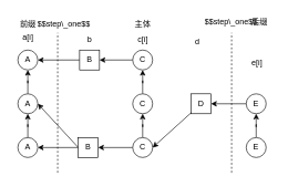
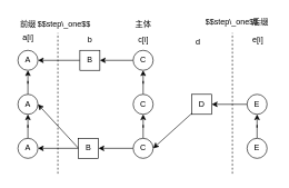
  <mxCell id="0" />
  <mxCell id="1" parent="0" />
  <mxCell id="2" value="A" style="ellipse;whiteSpace=wrap;html=1;aspect=fixed;" vertex="1" parent="1"><mxGeometry x="26" y="75" width="30" height="30" as="geometry" /></mxCell>
  <mxCell id="3" value="a[i]" style="text;html=1;align=center;verticalAlign=middle;resizable=0;points=[];autosize=1;strokeColor=none;fillColor=none;" vertex="1" parent="1"><mxGeometry x="24" y="43" width="34" height="26" as="geometry" /></mxCell>
  <mxCell id="4" style="edgeStyle=orthogonalEdgeStyle;rounded=0;orthogonalLoop=1;jettySize=auto;html=1;exitX=0.5;exitY=0;exitDx=0;exitDy=0;" edge="1" parent="1" source="5" target="2"><mxGeometry relative="1" as="geometry" /></mxCell>
  <mxCell id="5" value="A" style="ellipse;whiteSpace=wrap;html=1;aspect=fixed;" vertex="1" parent="1"><mxGeometry x="26" y="141" width="30" height="30" as="geometry" /></mxCell>
  <mxCell id="6" style="edgeStyle=orthogonalEdgeStyle;rounded=0;orthogonalLoop=1;jettySize=auto;html=1;exitX=0.5;exitY=0;exitDx=0;exitDy=0;" edge="1" parent="1" source="7" target="5"><mxGeometry relative="1" as="geometry" /></mxCell>
  <mxCell id="7" value="A" style="ellipse;whiteSpace=wrap;html=1;aspect=fixed;" vertex="1" parent="1"><mxGeometry x="26" y="207" width="30" height="30" as="geometry" /></mxCell>
  <mxCell id="8" style="edgeStyle=orthogonalEdgeStyle;rounded=0;orthogonalLoop=1;jettySize=auto;html=1;" edge="1" parent="1" source="9" target="2"><mxGeometry relative="1" as="geometry" /></mxCell>
  <mxCell id="9" value="B" style="rounded=0;whiteSpace=wrap;html=1;" vertex="1" parent="1"><mxGeometry x="119" y="75" width="30" height="30" as="geometry" /></mxCell>
  <mxCell id="10" style="edgeStyle=orthogonalEdgeStyle;rounded=0;orthogonalLoop=1;jettySize=auto;html=1;" edge="1" parent="1" source="12" target="7"><mxGeometry relative="1" as="geometry" /></mxCell>
  <mxCell id="11" style="rounded=0;orthogonalLoop=1;jettySize=auto;html=1;exitX=0;exitY=0.5;exitDx=0;exitDy=0;entryX=1;entryY=0.5;entryDx=0;entryDy=0;" edge="1" parent="1" source="12" target="5"><mxGeometry relative="1" as="geometry" /></mxCell>
  <mxCell id="12" value="B" style="rounded=0;whiteSpace=wrap;html=1;" vertex="1" parent="1"><mxGeometry x="117" y="207" width="30" height="30" as="geometry" /></mxCell>
  <mxCell id="13" style="edgeStyle=orthogonalEdgeStyle;rounded=0;orthogonalLoop=1;jettySize=auto;html=1;exitX=0;exitY=0.5;exitDx=0;exitDy=0;" edge="1" parent="1" source="14" target="9"><mxGeometry relative="1" as="geometry" /></mxCell>
  <mxCell id="14" value="C" style="ellipse;whiteSpace=wrap;html=1;aspect=fixed;" vertex="1" parent="1"><mxGeometry x="199" y="75" width="30" height="30" as="geometry" /></mxCell>
  <mxCell id="15" style="edgeStyle=orthogonalEdgeStyle;rounded=0;orthogonalLoop=1;jettySize=auto;html=1;" edge="1" parent="1" source="16" target="14"><mxGeometry relative="1" as="geometry" /></mxCell>
  <mxCell id="16" value="C" style="ellipse;whiteSpace=wrap;html=1;aspect=fixed;" vertex="1" parent="1"><mxGeometry x="199" y="141" width="30" height="30" as="geometry" /></mxCell>
  <mxCell id="17" style="edgeStyle=orthogonalEdgeStyle;rounded=0;orthogonalLoop=1;jettySize=auto;html=1;exitX=0.5;exitY=0;exitDx=0;exitDy=0;" edge="1" parent="1" source="19" target="16"><mxGeometry relative="1" as="geometry" /></mxCell>
  <mxCell id="18" style="edgeStyle=orthogonalEdgeStyle;rounded=0;orthogonalLoop=1;jettySize=auto;html=1;" edge="1" parent="1" source="19" target="12"><mxGeometry relative="1" as="geometry" /></mxCell>
  <mxCell id="19" value="C" style="ellipse;whiteSpace=wrap;html=1;aspect=fixed;" vertex="1" parent="1"><mxGeometry x="199" y="207" width="30" height="30" as="geometry" /></mxCell>
  <mxCell id="20" value="D" style="rounded=0;whiteSpace=wrap;html=1;" vertex="1" parent="1"><mxGeometry x="287" y="141" width="30" height="30" as="geometry" /></mxCell>
  <mxCell id="21" style="edgeStyle=orthogonalEdgeStyle;rounded=0;orthogonalLoop=1;jettySize=auto;html=1;exitX=0;exitY=0.5;exitDx=0;exitDy=0;" edge="1" parent="1" source="22" target="20"><mxGeometry relative="1" as="geometry" /></mxCell>
  <mxCell id="22" value="E" style="ellipse;whiteSpace=wrap;html=1;aspect=fixed;" vertex="1" parent="1"><mxGeometry x="370" y="141" width="30" height="30" as="geometry" /></mxCell>
  <mxCell id="23" style="edgeStyle=orthogonalEdgeStyle;rounded=0;orthogonalLoop=1;jettySize=auto;html=1;" edge="1" parent="1" source="24" target="22"><mxGeometry relative="1" as="geometry" /></mxCell>
  <mxCell id="24" value="E" style="ellipse;whiteSpace=wrap;html=1;aspect=fixed;" vertex="1" parent="1"><mxGeometry x="370" y="207" width="30" height="30" as="geometry" /></mxCell>
  <mxCell id="25" style="rounded=0;orthogonalLoop=1;jettySize=auto;html=1;entryX=1;entryY=0.5;entryDx=0;entryDy=0;" edge="1" parent="1" source="20" target="19"><mxGeometry relative="1" as="geometry" /></mxCell>
  <mxCell id="26" value="b" style="text;html=1;align=center;verticalAlign=middle;resizable=0;points=[];autosize=1;strokeColor=none;fillColor=none;" vertex="1" parent="1"><mxGeometry x="121.5" y="46" width="25" height="26" as="geometry" /></mxCell>
  <mxCell id="27" value="c[i]" style="text;html=1;align=center;verticalAlign=middle;resizable=0;points=[];autosize=1;strokeColor=none;fillColor=none;" vertex="1" parent="1"><mxGeometry x="197.5" y="46" width="33" height="26" as="geometry" /></mxCell>
  <mxCell id="28" value="d" style="text;html=1;align=center;verticalAlign=middle;resizable=0;points=[];autosize=1;strokeColor=none;fillColor=none;" vertex="1" parent="1"><mxGeometry x="283" y="49" width="25" height="26" as="geometry" /></mxCell>
- <mxCell id="29" value="e[i]" style="text;html=1;align=center;verticalAlign=middle;resizable=0;points=[];autosize=1;strokeColor=none;fillColor=none;" vertex="1" parent="1"><mxGeometry x="368.5" y="81" width="34" height="26" as="geometry" /></mxCell>
+ <mxCell id="29" value="e[i]" style="text;html=1;align=center;verticalAlign=middle;resizable=0;points=[];autosize=1;strokeColor=none;fillColor=none;" vertex="1" parent="1"><mxGeometry x="368.5" y="46" width="34" height="26" as="geometry" /></mxCell>
  <mxCell id="30" value="" style="endArrow=none;dashed=1;html=1;rounded=0;" edge="1" parent="1"><mxGeometry width="50" height="50" relative="1" as="geometry"><mxPoint x="86" y="260" as="sourcePoint" /><mxPoint x="86" y="49" as="targetPoint" /></mxGeometry></mxCell>
  <mxCell id="31" value="" style="endArrow=none;dashed=1;html=1;rounded=0;" edge="1" parent="1"><mxGeometry width="50" height="50" relative="1" as="geometry"><mxPoint x="348" y="260" as="sourcePoint" /><mxPoint x="348" y="49" as="targetPoint" /></mxGeometry></mxCell>
  <mxCell id="32" value="$$step\_one$$" style="text;html=1;align=center;verticalAlign=middle;resizable=0;points=[];autosize=1;strokeColor=none;fillColor=none;" vertex="1" parent="1"><mxGeometry x="46" y="23" width="97" height="26" as="geometry" /></mxCell>
  <mxCell id="33" value="$$step\_one$$" style="text;html=1;align=center;verticalAlign=middle;resizable=0;points=[];autosize=1;strokeColor=none;fillColor=none;" vertex="1" parent="1"><mxGeometry x="298" y="20" width="97" height="26" as="geometry" /></mxCell>
  <mxCell id="34" value="前缀" style="text;html=1;align=center;verticalAlign=middle;resizable=0;points=[];autosize=1;strokeColor=none;fillColor=none;" vertex="1" parent="1"><mxGeometry x="20" y="23" width="42" height="26" as="geometry" /></mxCell>
  <mxCell id="35" value="主体" style="text;html=1;align=center;verticalAlign=middle;resizable=0;points=[];autosize=1;strokeColor=none;fillColor=none;" vertex="1" parent="1"><mxGeometry x="193" y="23" width="42" height="26" as="geometry" /></mxCell>
  <mxCell id="36" value="后缀" style="text;html=1;align=center;verticalAlign=middle;resizable=0;points=[];autosize=1;strokeColor=none;fillColor=none;" vertex="1" parent="1"><mxGeometry x="368.5" y="20" width="42" height="26" as="geometry" /></mxCell>
